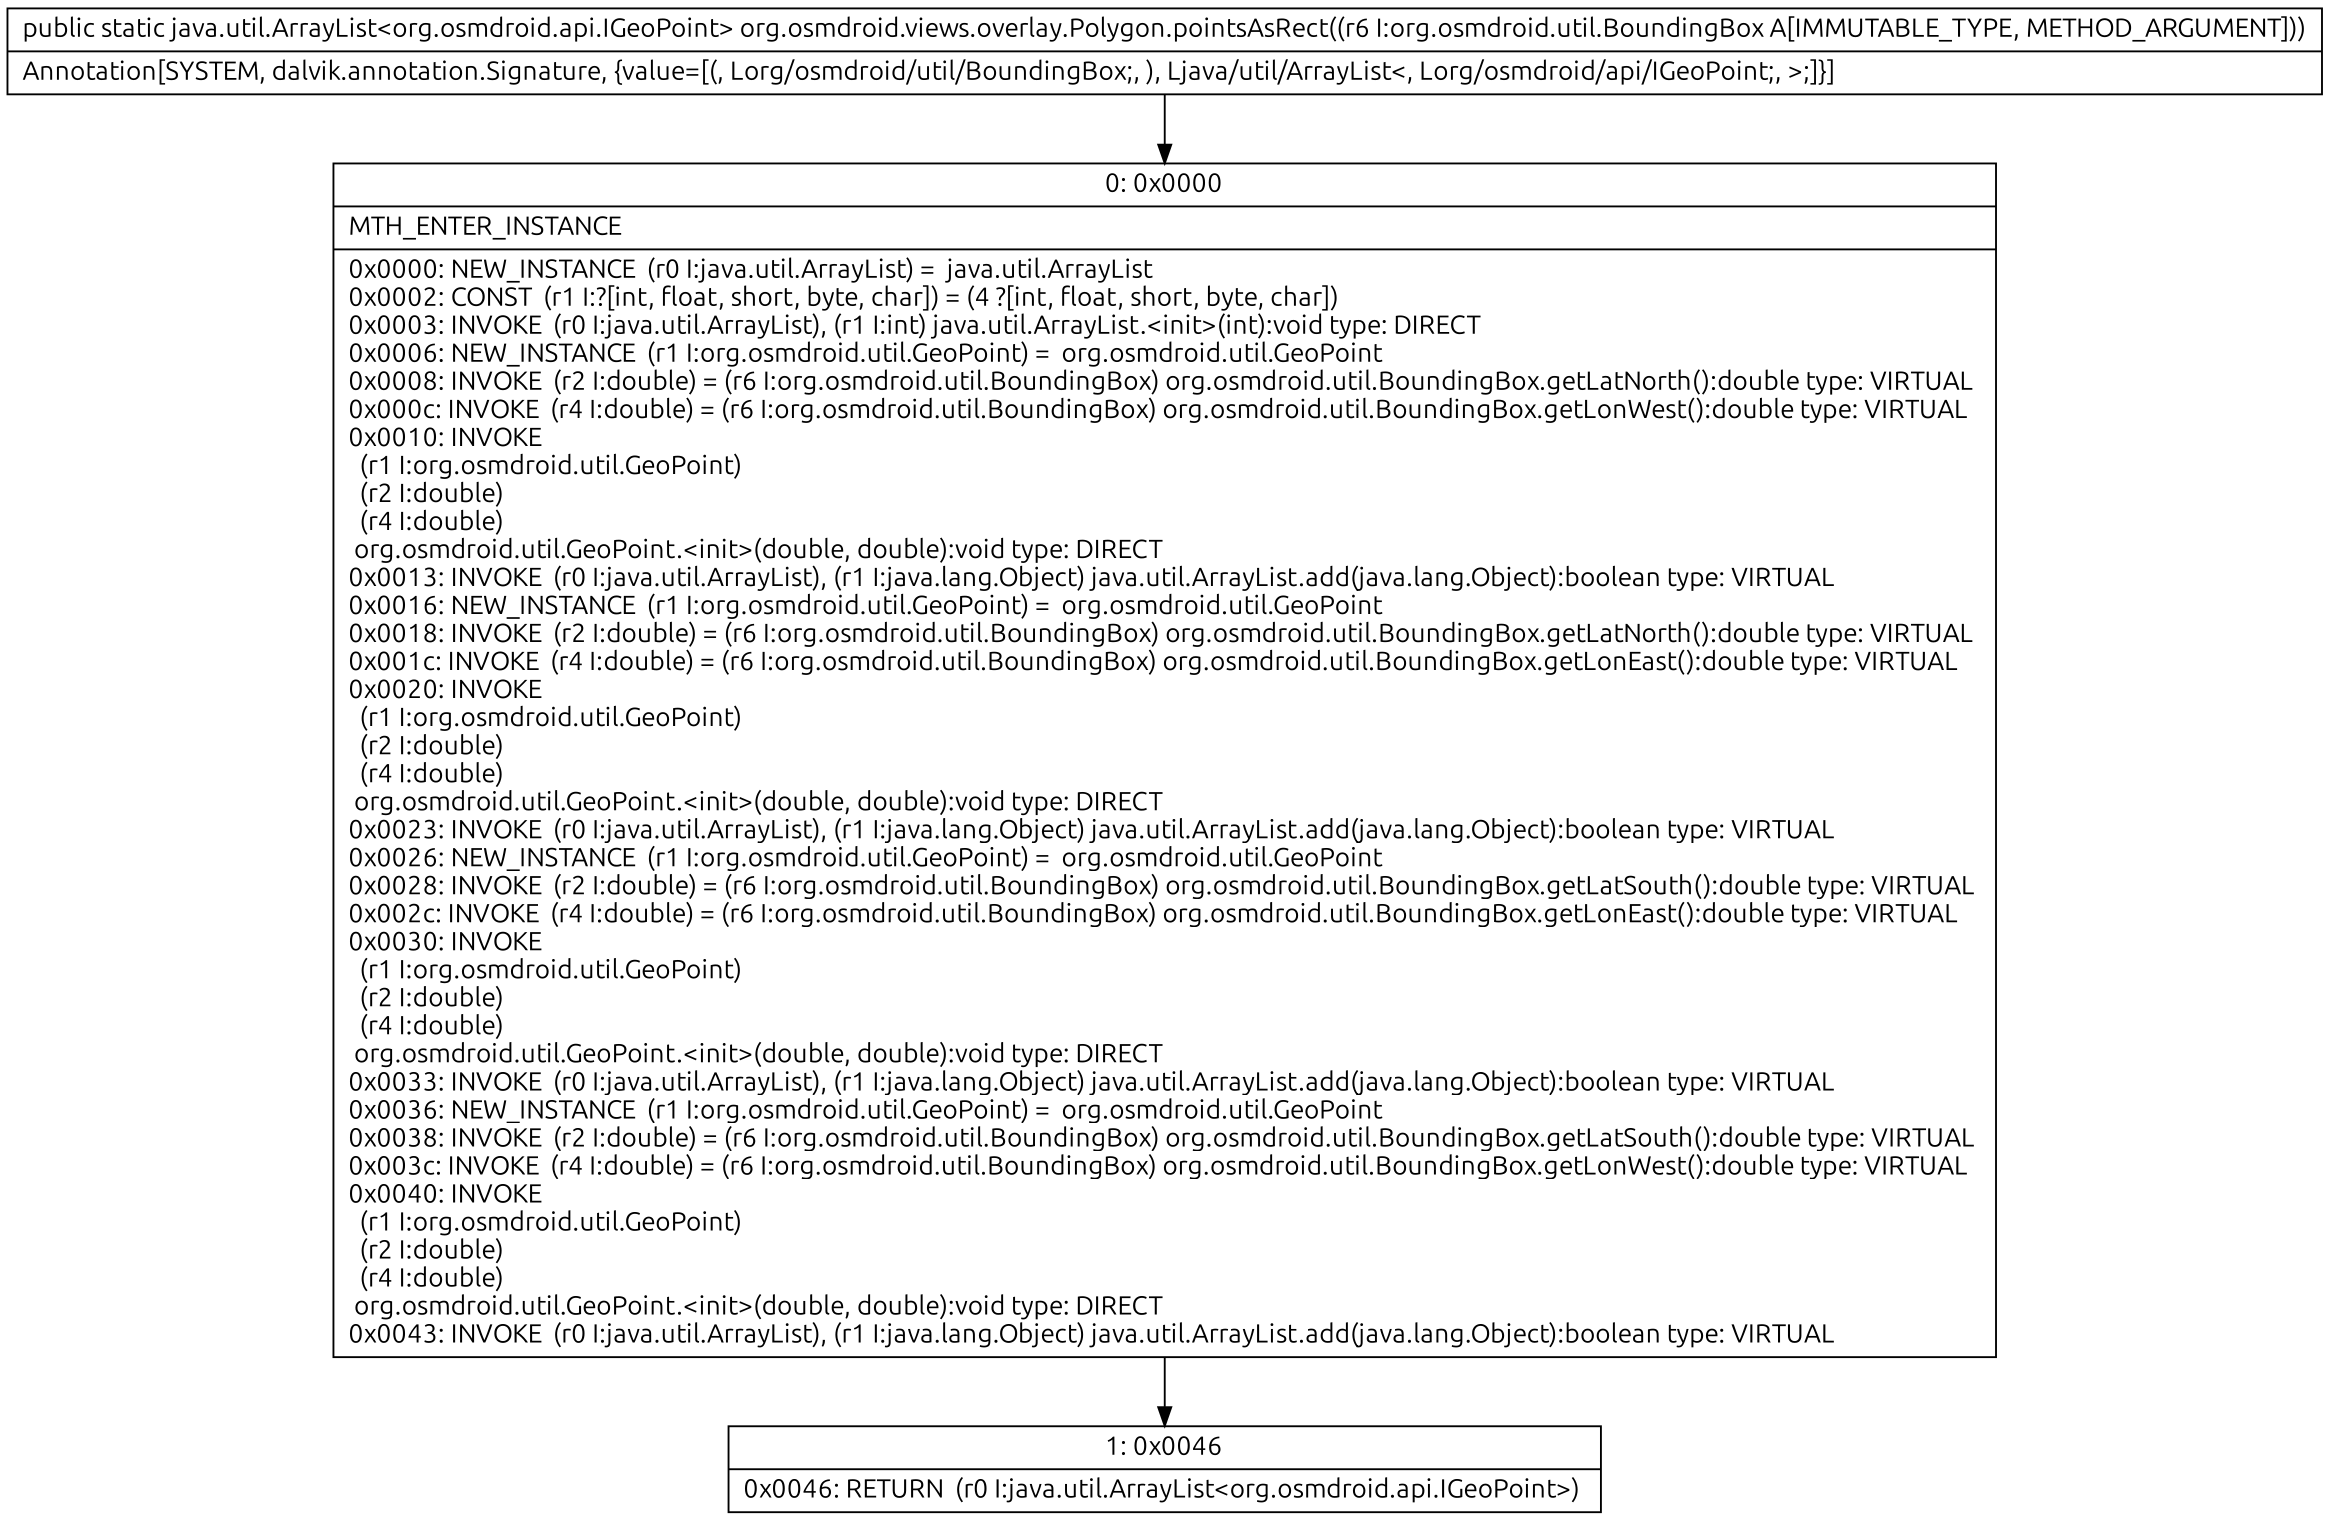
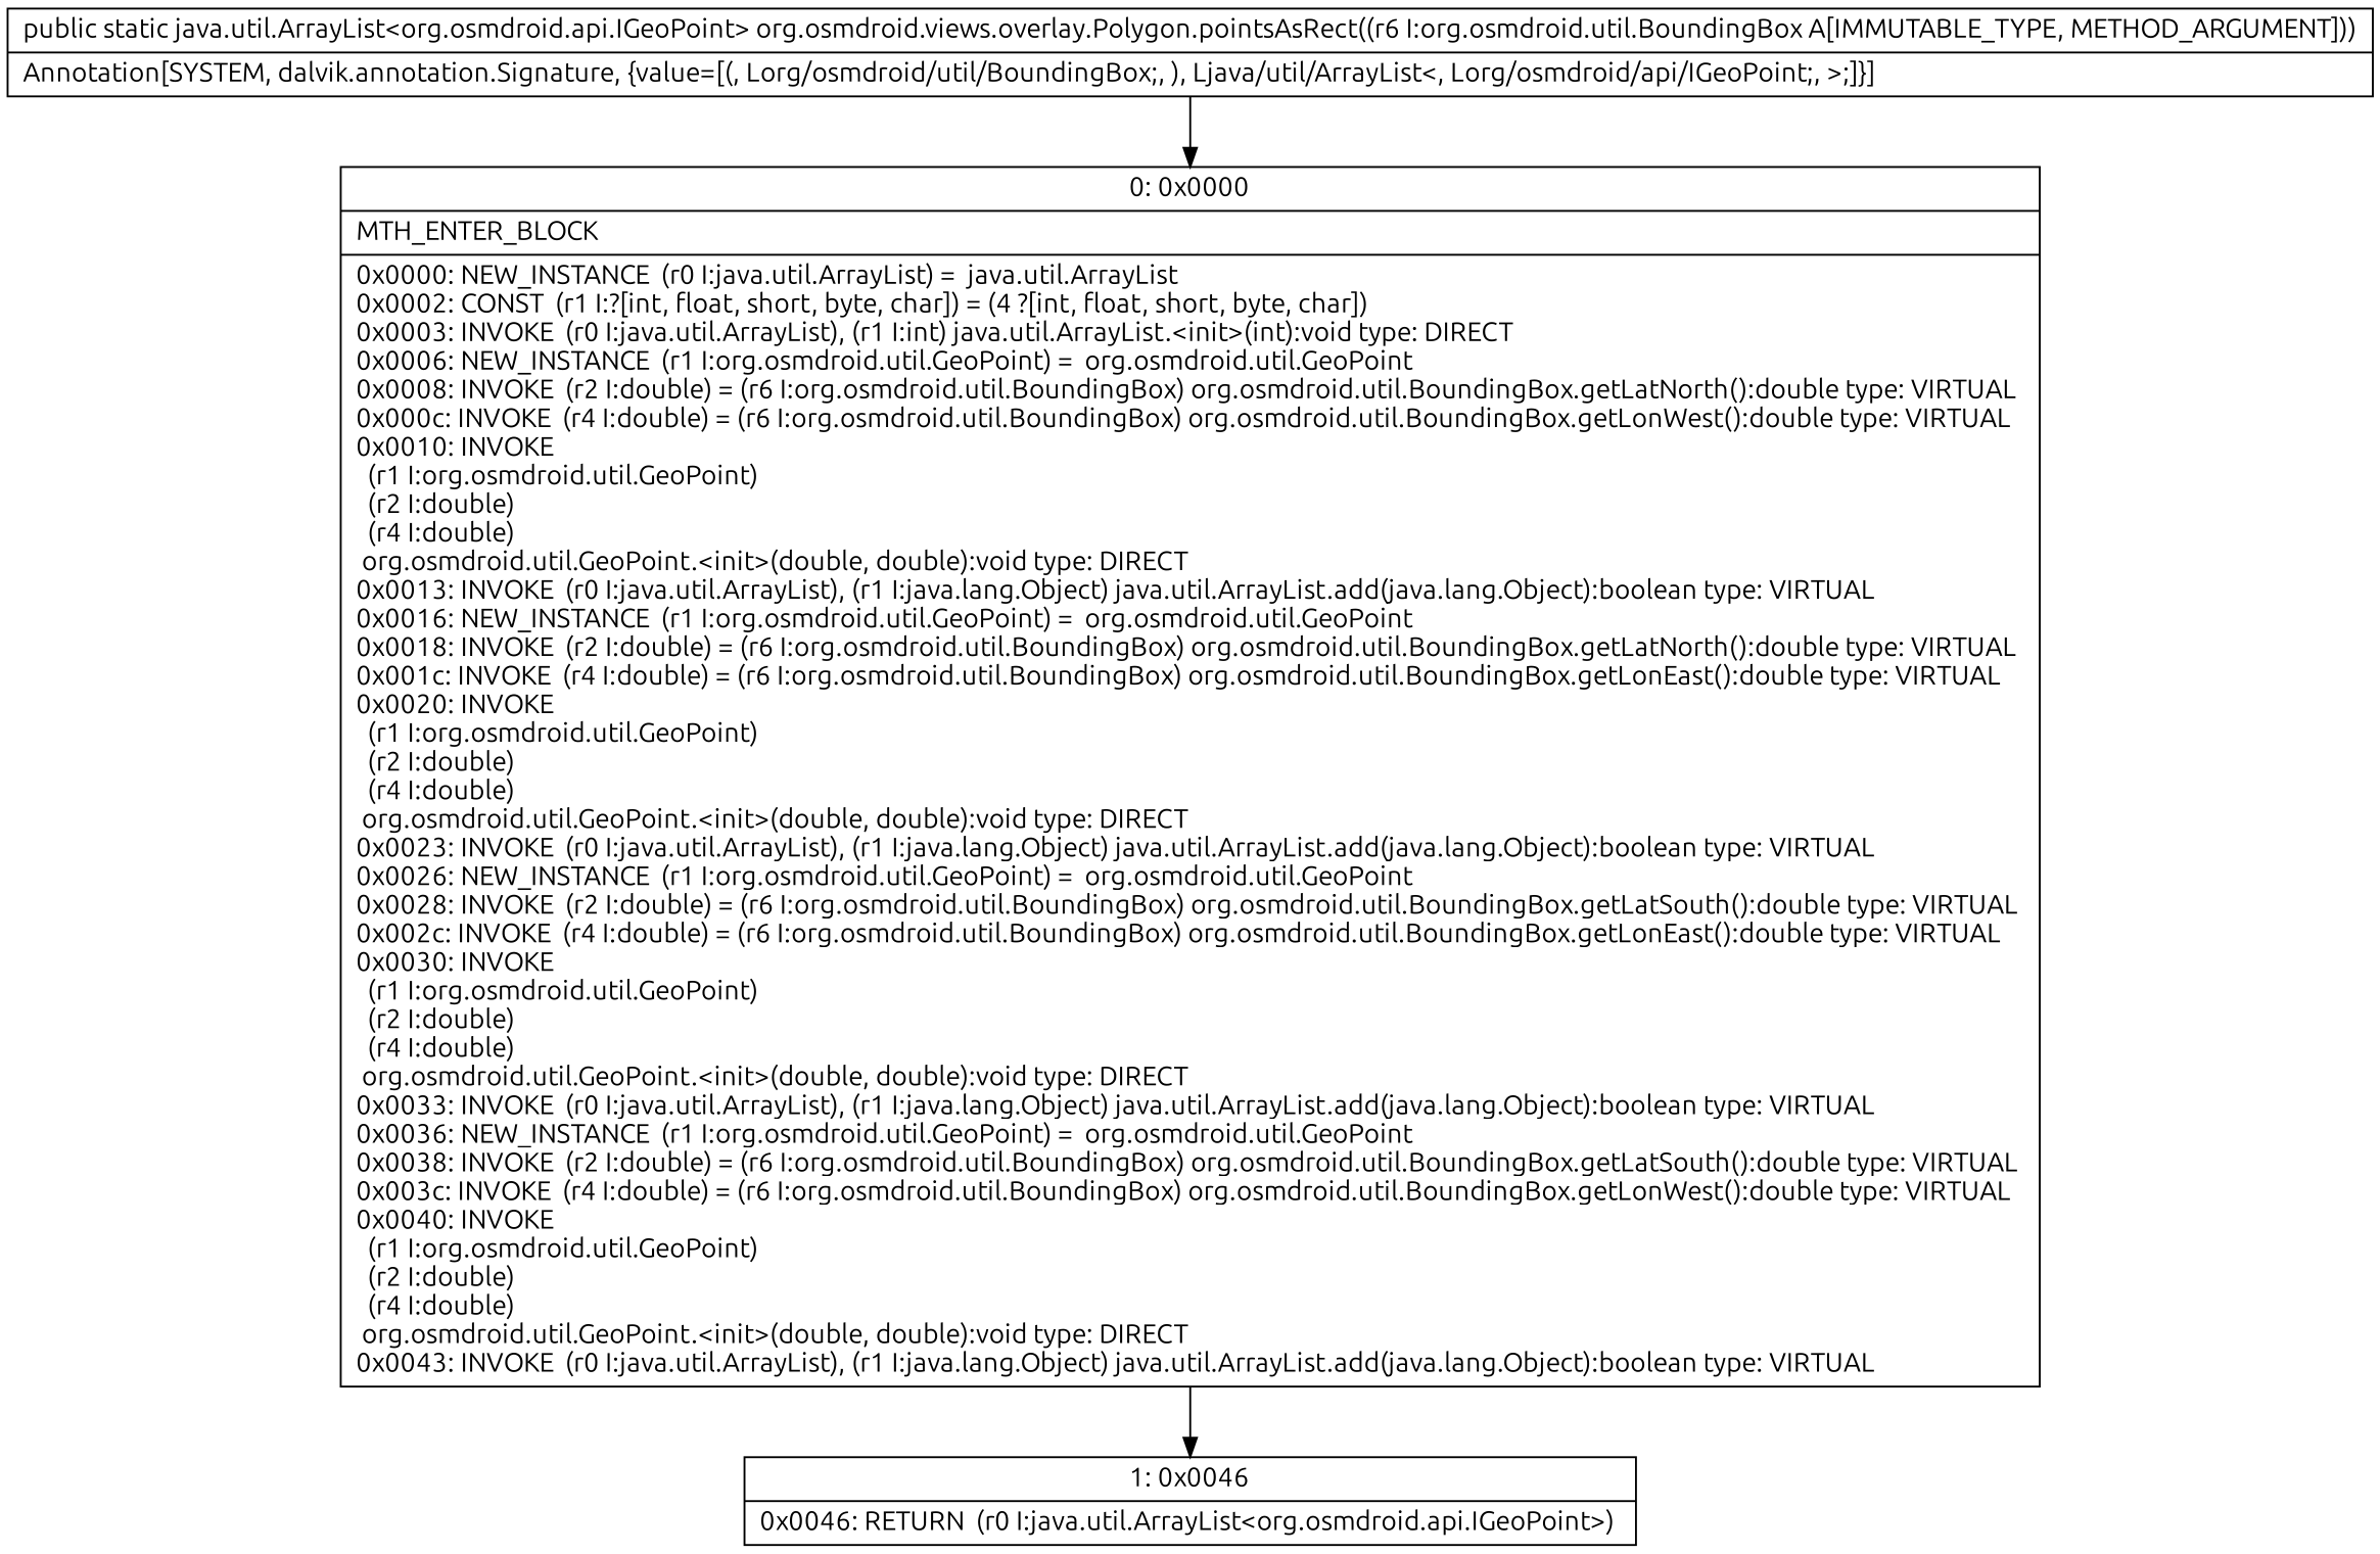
  digraph {
    fontname=Ubuntu
    node [shape=record fontname=Ubuntu]
    edge [fontname=Ubuntu]
-   n1 [label="{0\:\ 0x0000|MTH_ENTER_INSTANCE\l|0x0000: NEW_INSTANCE  (r0 I:java.util.ArrayList) =  java.util.ArrayList \l0x0002: CONST  (r1 I:?[int, float, short, byte, char]) = (4 ?[int, float, short, byte, char]) \l0x0003: INVOKE  (r0 I:java.util.ArrayList), (r1 I:int) java.util.ArrayList.\<init\>(int):void type: DIRECT \l0x0006: NEW_INSTANCE  (r1 I:org.osmdroid.util.GeoPoint) =  org.osmdroid.util.GeoPoint \l0x0008: INVOKE  (r2 I:double) = (r6 I:org.osmdroid.util.BoundingBox) org.osmdroid.util.BoundingBox.getLatNorth():double type: VIRTUAL \l0x000c: INVOKE  (r4 I:double) = (r6 I:org.osmdroid.util.BoundingBox) org.osmdroid.util.BoundingBox.getLonWest():double type: VIRTUAL \l0x0010: INVOKE  \l  (r1 I:org.osmdroid.util.GeoPoint)\l  (r2 I:double)\l  (r4 I:double)\l org.osmdroid.util.GeoPoint.\<init\>(double, double):void type: DIRECT \l0x0013: INVOKE  (r0 I:java.util.ArrayList), (r1 I:java.lang.Object) java.util.ArrayList.add(java.lang.Object):boolean type: VIRTUAL \l0x0016: NEW_INSTANCE  (r1 I:org.osmdroid.util.GeoPoint) =  org.osmdroid.util.GeoPoint \l0x0018: INVOKE  (r2 I:double) = (r6 I:org.osmdroid.util.BoundingBox) org.osmdroid.util.BoundingBox.getLatNorth():double type: VIRTUAL \l0x001c: INVOKE  (r4 I:double) = (r6 I:org.osmdroid.util.BoundingBox) org.osmdroid.util.BoundingBox.getLonEast():double type: VIRTUAL \l0x0020: INVOKE  \l  (r1 I:org.osmdroid.util.GeoPoint)\l  (r2 I:double)\l  (r4 I:double)\l org.osmdroid.util.GeoPoint.\<init\>(double, double):void type: DIRECT \l0x0023: INVOKE  (r0 I:java.util.ArrayList), (r1 I:java.lang.Object) java.util.ArrayList.add(java.lang.Object):boolean type: VIRTUAL \l0x0026: NEW_INSTANCE  (r1 I:org.osmdroid.util.GeoPoint) =  org.osmdroid.util.GeoPoint \l0x0028: INVOKE  (r2 I:double) = (r6 I:org.osmdroid.util.BoundingBox) org.osmdroid.util.BoundingBox.getLatSouth():double type: VIRTUAL \l0x002c: INVOKE  (r4 I:double) = (r6 I:org.osmdroid.util.BoundingBox) org.osmdroid.util.BoundingBox.getLonEast():double type: VIRTUAL \l0x0030: INVOKE  \l  (r1 I:org.osmdroid.util.GeoPoint)\l  (r2 I:double)\l  (r4 I:double)\l org.osmdroid.util.GeoPoint.\<init\>(double, double):void type: DIRECT \l0x0033: INVOKE  (r0 I:java.util.ArrayList), (r1 I:java.lang.Object) java.util.ArrayList.add(java.lang.Object):boolean type: VIRTUAL \l0x0036: NEW_INSTANCE  (r1 I:org.osmdroid.util.GeoPoint) =  org.osmdroid.util.GeoPoint \l0x0038: INVOKE  (r2 I:double) = (r6 I:org.osmdroid.util.BoundingBox) org.osmdroid.util.BoundingBox.getLatSouth():double type: VIRTUAL \l0x003c: INVOKE  (r4 I:double) = (r6 I:org.osmdroid.util.BoundingBox) org.osmdroid.util.BoundingBox.getLonWest():double type: VIRTUAL \l0x0040: INVOKE  \l  (r1 I:org.osmdroid.util.GeoPoint)\l  (r2 I:double)\l  (r4 I:double)\l org.osmdroid.util.GeoPoint.\<init\>(double, double):void type: DIRECT \l0x0043: INVOKE  (r0 I:java.util.ArrayList), (r1 I:java.lang.Object) java.util.ArrayList.add(java.lang.Object):boolean type: VIRTUAL \l}"]
+   n1 [label="{0\:\ 0x0000|MTH_ENTER_BLOCK\l|0x0000: NEW_INSTANCE  (r0 I:java.util.ArrayList) =  java.util.ArrayList \l0x0002: CONST  (r1 I:?[int, float, short, byte, char]) = (4 ?[int, float, short, byte, char]) \l0x0003: INVOKE  (r0 I:java.util.ArrayList), (r1 I:int) java.util.ArrayList.\<init\>(int):void type: DIRECT \l0x0006: NEW_INSTANCE  (r1 I:org.osmdroid.util.GeoPoint) =  org.osmdroid.util.GeoPoint \l0x0008: INVOKE  (r2 I:double) = (r6 I:org.osmdroid.util.BoundingBox) org.osmdroid.util.BoundingBox.getLatNorth():double type: VIRTUAL \l0x000c: INVOKE  (r4 I:double) = (r6 I:org.osmdroid.util.BoundingBox) org.osmdroid.util.BoundingBox.getLonWest():double type: VIRTUAL \l0x0010: INVOKE  \l  (r1 I:org.osmdroid.util.GeoPoint)\l  (r2 I:double)\l  (r4 I:double)\l org.osmdroid.util.GeoPoint.\<init\>(double, double):void type: DIRECT \l0x0013: INVOKE  (r0 I:java.util.ArrayList), (r1 I:java.lang.Object) java.util.ArrayList.add(java.lang.Object):boolean type: VIRTUAL \l0x0016: NEW_INSTANCE  (r1 I:org.osmdroid.util.GeoPoint) =  org.osmdroid.util.GeoPoint \l0x0018: INVOKE  (r2 I:double) = (r6 I:org.osmdroid.util.BoundingBox) org.osmdroid.util.BoundingBox.getLatNorth():double type: VIRTUAL \l0x001c: INVOKE  (r4 I:double) = (r6 I:org.osmdroid.util.BoundingBox) org.osmdroid.util.BoundingBox.getLonEast():double type: VIRTUAL \l0x0020: INVOKE  \l  (r1 I:org.osmdroid.util.GeoPoint)\l  (r2 I:double)\l  (r4 I:double)\l org.osmdroid.util.GeoPoint.\<init\>(double, double):void type: DIRECT \l0x0023: INVOKE  (r0 I:java.util.ArrayList), (r1 I:java.lang.Object) java.util.ArrayList.add(java.lang.Object):boolean type: VIRTUAL \l0x0026: NEW_INSTANCE  (r1 I:org.osmdroid.util.GeoPoint) =  org.osmdroid.util.GeoPoint \l0x0028: INVOKE  (r2 I:double) = (r6 I:org.osmdroid.util.BoundingBox) org.osmdroid.util.BoundingBox.getLatSouth():double type: VIRTUAL \l0x002c: INVOKE  (r4 I:double) = (r6 I:org.osmdroid.util.BoundingBox) org.osmdroid.util.BoundingBox.getLonEast():double type: VIRTUAL \l0x0030: INVOKE  \l  (r1 I:org.osmdroid.util.GeoPoint)\l  (r2 I:double)\l  (r4 I:double)\l org.osmdroid.util.GeoPoint.\<init\>(double, double):void type: DIRECT \l0x0033: INVOKE  (r0 I:java.util.ArrayList), (r1 I:java.lang.Object) java.util.ArrayList.add(java.lang.Object):boolean type: VIRTUAL \l0x0036: NEW_INSTANCE  (r1 I:org.osmdroid.util.GeoPoint) =  org.osmdroid.util.GeoPoint \l0x0038: INVOKE  (r2 I:double) = (r6 I:org.osmdroid.util.BoundingBox) org.osmdroid.util.BoundingBox.getLatSouth():double type: VIRTUAL \l0x003c: INVOKE  (r4 I:double) = (r6 I:org.osmdroid.util.BoundingBox) org.osmdroid.util.BoundingBox.getLonWest():double type: VIRTUAL \l0x0040: INVOKE  \l  (r1 I:org.osmdroid.util.GeoPoint)\l  (r2 I:double)\l  (r4 I:double)\l org.osmdroid.util.GeoPoint.\<init\>(double, double):void type: DIRECT \l0x0043: INVOKE  (r0 I:java.util.ArrayList), (r1 I:java.lang.Object) java.util.ArrayList.add(java.lang.Object):boolean type: VIRTUAL \l}"]
    n2 [label="{1\:\ 0x0046|0x0046: RETURN  (r0 I:java.util.ArrayList\<org.osmdroid.api.IGeoPoint\>) \l}"]
    n3 [label="{public static java.util.ArrayList\<org.osmdroid.api.IGeoPoint\> org.osmdroid.views.overlay.Polygon.pointsAsRect((r6 I:org.osmdroid.util.BoundingBox A[IMMUTABLE_TYPE, METHOD_ARGUMENT]))  | Annotation[SYSTEM, dalvik.annotation.Signature, \{value=[(, Lorg\/osmdroid\/util\/BoundingBox;, ), Ljava\/util\/ArrayList\<, Lorg\/osmdroid\/api\/IGeoPoint;, \>;]\}]\l}"]
    n1 -> n2
    n3 -> n1
  }
